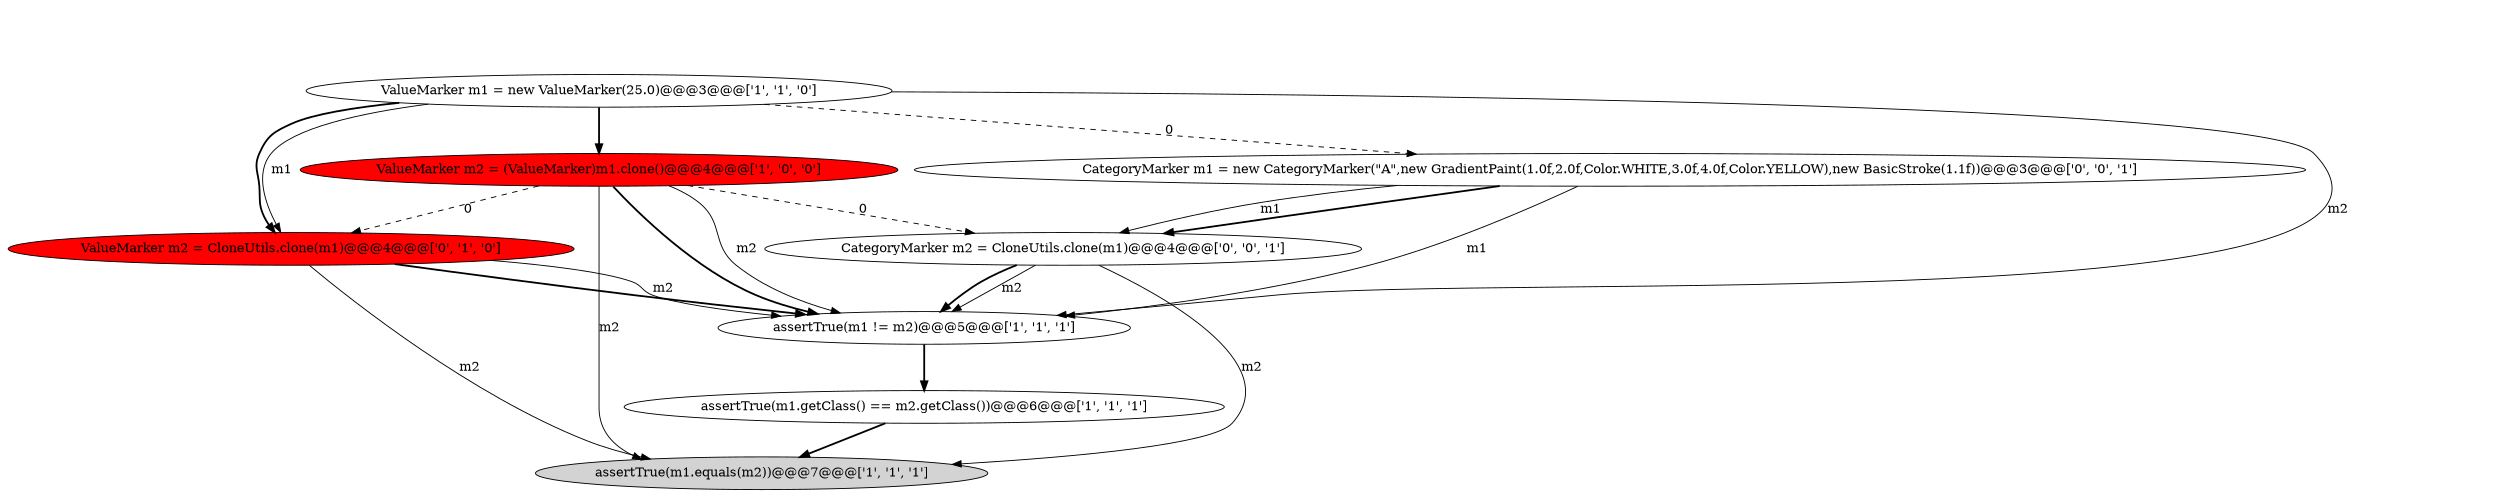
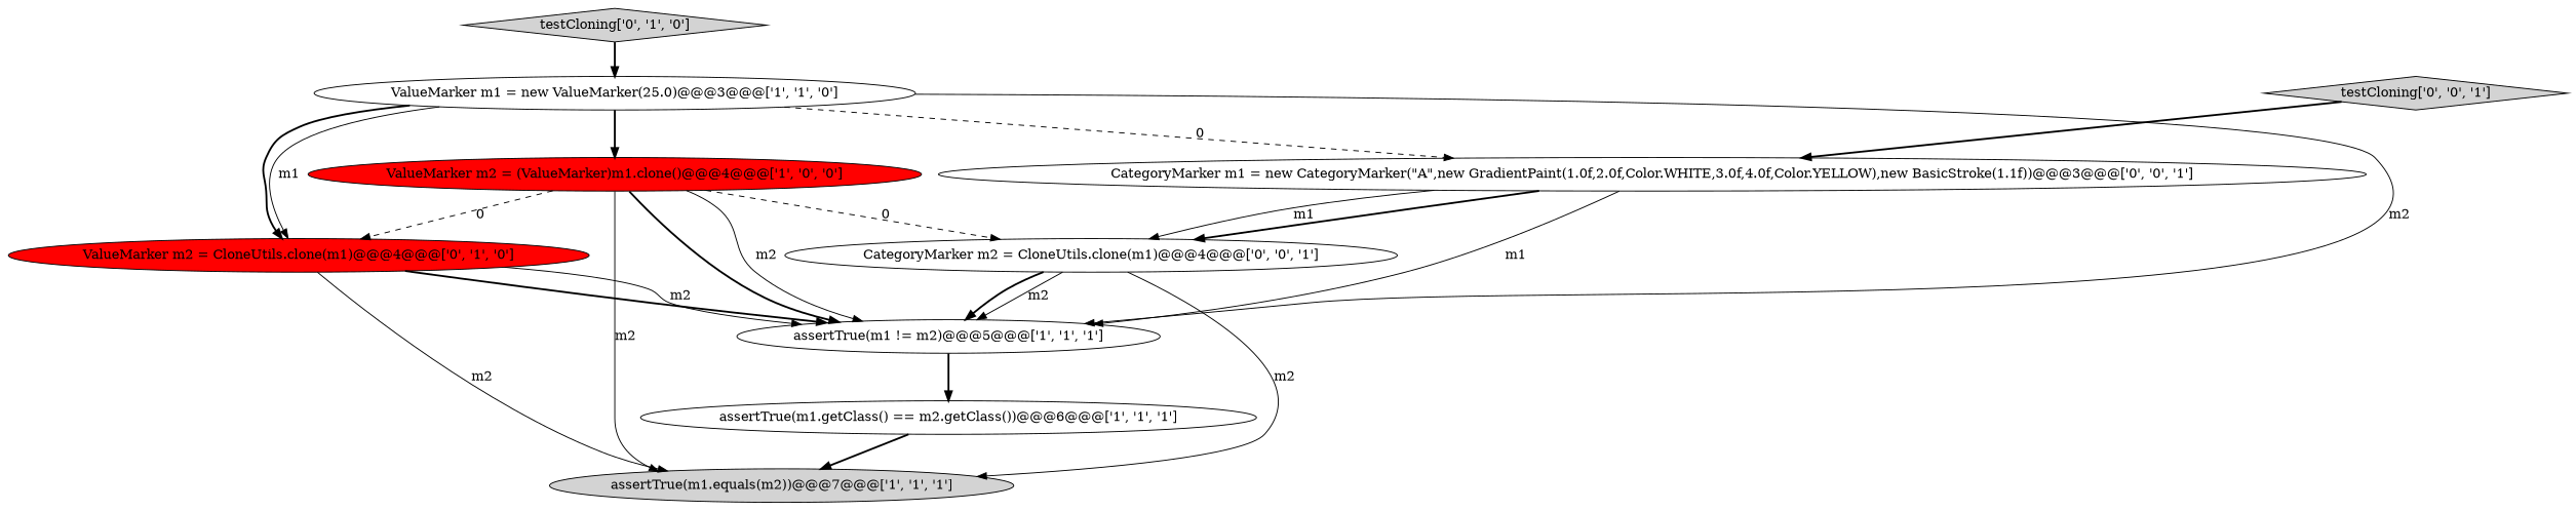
  digraph {
    node [fillcolor=white shape=ellipse style=filled]
    edge [style=solid]
    n1 [label="ValueMarker m1 = new ValueMarker(25.0)@@@3@@@['1', '1', '0']"]
    n2 [label="assertTrue(m1 != m2)@@@5@@@['1', '1', '1']"]
    n3 [fillcolor=red label="ValueMarker m2 = CloneUtils.clone(m1)@@@4@@@['0', '1', '0']"]
    n4 [fillcolor=red label="ValueMarker m2 = (ValueMarker)m1.clone()@@@4@@@['1', '0', '0']"]
    n5 [label="CategoryMarker m1 = new CategoryMarker(\"A\",new GradientPaint(1.0f,2.0f,Color.WHITE,3.0f,4.0f,Color.YELLOW),new BasicStroke(1.1f))@@@3@@@['0', '0', '1']"]
    n6 [label="CategoryMarker m2 = CloneUtils.clone(m1)@@@4@@@['0', '0', '1']"]
    n7 [fillcolor=lightgray label="assertTrue(m1.equals(m2))@@@7@@@['1', '1', '1']"]
    n8 [label="assertTrue(m1.getClass() == m2.getClass())@@@6@@@['1', '1', '1']"]
+   n9 [fillcolor=lightgray label="testCloning['0', '1', '0']" shape=diamond]
+   n10 [fillcolor=lightgray label="testCloning['0', '0', '1']" shape=diamond]
    n1 -> n2 [label=m2]
    n1 -> n3 [label=m1]
    n1 -> n3 [style=bold]
    n1 -> n4 [style=bold]
    n1 -> n5 [label=0 style=dashed]
    n2 -> n8 [style=bold]
    n3 -> n2 [label=m2]
    n3 -> n2 [style=bold]
    n3 -> n7 [label=m2]
    n4 -> n2 [label=m2]
    n4 -> n2 [style=bold]
    n4 -> n3 [label=0 style=dashed]
    n4 -> n6 [label=0 style=dashed]
    n4 -> n7 [label=m2]
    n5 -> n2 [label=m1]
    n5 -> n6 [style=bold]
    n5 -> n6 [label=m1]
    n6 -> n2 [label=m2]
    n6 -> n2 [style=bold]
    n6 -> n7 [label=m2]
    n8 -> n7 [style=bold]
+   n9 -> n1 [style=bold]
+   n10 -> n5 [style=bold]
  }
